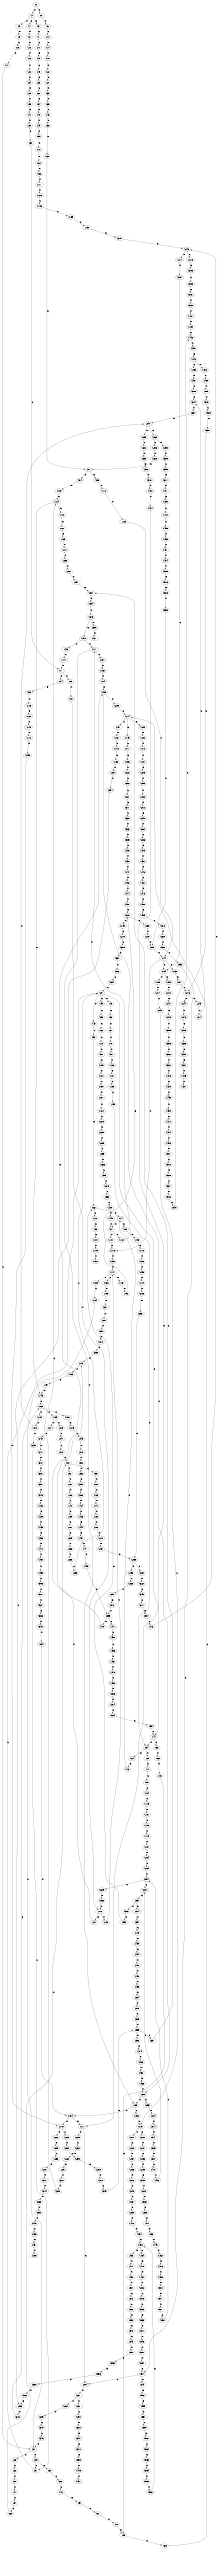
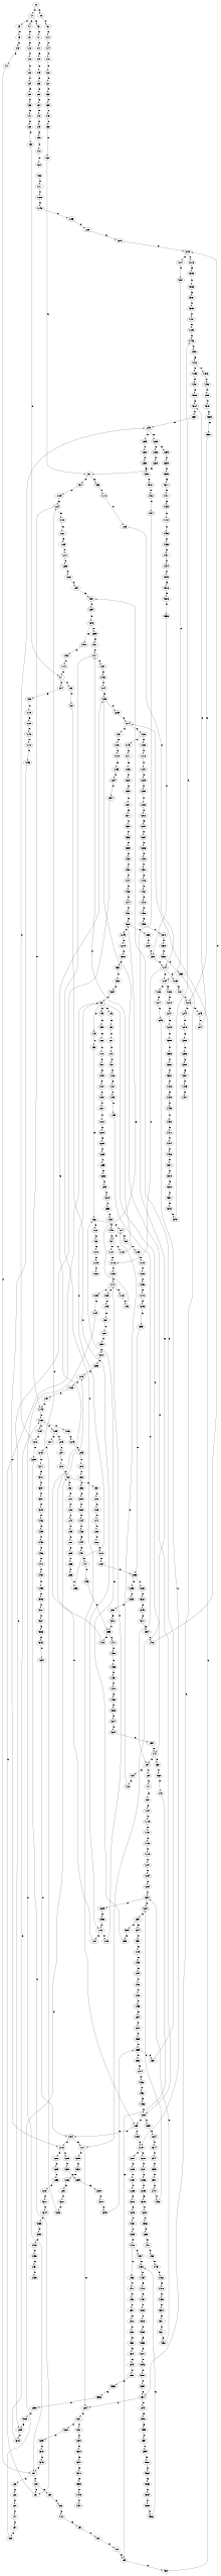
  strict digraph {
    S0
    S1
    S2
    S3
    S4
    S5
    S6
    S7
    S8
    S9
    S10
    S11
    S12
    S13
    S14
    S15
    S16
    S17
    S18
    S19
    S20
    S21
    S22
    S23
    S24
    S25
    S26
    S27
    S28
    S29
    S30
    S31
    S32
    S33
    S34
    S35
    S36
    S37
    S38
    S39
    S40
    S41
    S42
    S43
    S44
    S45
    S46
    S47
    S48
    S49
    S50
    S51
    S52
    S53
    S54
    S55
    S56
    S57
    S58
    S59
    S60
    S61
    S62
    S63
    S64
    S65
    S66
    S67
    S68
    S69
    S70
    S71
    S72
    S73
    S74
    S75
    S76
    S77
    S78
    S79
    S80
    S81
    S82
    S83
    S84
    S85
    S86
    S87
    S88
    S89
    S90
    S91
    S92
    S93
    S94
    S95
    S96
    S97
    S98
    S99
    S100
    S101
    S102
    S103
    S104
    S105
    S106
    S107
    S108
    S109
    S110
    S111
    S112
    S113
    S114
    S115
    S116
    S117
    S118
    S119
    S120
    S121
    S122
    S123
    S124
    S125
    S126
    S127
    S128
    S129
    S130
    S131
    S132
    S133
    S134
    S135
    S136
    S137
    S138
    S139
    S140
    S141
    S142
    S143
    S144
    S145
    S146
    S147
    S148
    S149
    S150
    S151
    S152
    S153
    S154
    S155
    S156
    S157
    S158
    S159
    S160
    S161
    S162
    S163
    S164
    S165
    S166
    S167
    S168
    S169
    S170
    S171
    S172
    S173
    S174
    S175
    S176
    S177
    S178
    S179
    S180
    S181
    S182
    S183
    S184
    S185
    S186
    S187
    S188
    S189
    S190
    S191
    S192
    S193
    S194
    S195
    S196
    S197
    S198
    S199
    S200
    S201
    S202
    S203
    S204
    S205
    S206
    S207
    S208
    S209
    S210
    S211
    S212
    S213
    S214
    S215
    S216
    S217
    S218
    S219
    S220
    S221
    S222
    S223
    S224
    S225
    S226
    S227
    S228
    S229
    S230
    S231
    S232
    S233
    S234
    S235
    S236
    S237
    S238
    S239
    S240
    S241
    S242
    S243
    S244
    S245
    S246
    S247
    S248
    S249
    S250
    S251
    S252
    S253
    S254
    S255
    S256
    S257
    S258
    S259
    S260
    S261
    S262
    S263
    S264
    S265
    S266
    S267
    S268
    S269
    S270
    S271
    S272
    S273
    S274
    S275
    S276
    S277
    S278
    S279
    S280
    S281
    S282
    S283
    S284
    S285
    S286
    S287
    S288
    S289
    S290
    S291
    S292
    S293
    S294
    S295
    S296
    S297
    S298
    S299
    S300
    S301
    S302
    S303
    S304
    S305
    S306
    S307
    S308
    S309
    S310
    S311
    S312
    S313
    S314
    S315
    S316
    S317
    S318
    S319
    S320
    S321
    S322
    S323
    S324
    S325
    S326
    S327
    S328
    S329
    S330
    S331
    S332
    S333
    S334
    S335
    S336
    S337
    S338
    S339
    S340
    S341
    S342
    S343
    S344
    S345
    S346
    S347
    S348
    S349
    S350
    S351
    S352
    S353
    S354
    S355
    S356
    S357
    S358
    S359
    S360
    S361
    S362
    S363
    S364
    S365
    S366
    S367
    S368
    S369
    S370
    S371
    S372
    S373
    S374
    S375
    S376
    S377
    n379 [label=S978]
    S379
    S380
    S381
    S382
    S383
    S384
    S385
    S386
    S387
    S388
    S389
    S390
    S391
    S392
    S393
    S394
    S395
    S396
    S397
    S398
    S399
    S400
    S401
    S402
    S403
    S404
    S405
    S406
    S407
    S408
    S409
    S410
    S411
    S412
    S413
    S414
    S415
    S416
    S417
    S418
    S419
    S420
    S421
    S422
    S423
    S424
    S425
    S426
    S427
    S428
    S429
    S430
    S431
    S432
    S433
    S434
    S435
    S436
    S437
    S438
    S439
    S440
    S441
    S442
    S443
    S444
    S445
    S446
    S447
    S448
    S449
    S450
    S451
    S452
    S453
    S454
    S455
    S456
    S457
    S458
    S459
    S460
    S461
    S462
    S463
    S464
    S465
    S466
    S467
    S468
    S469
    S470
    S471
    S472
    S473
    S474
    S475
    S476
    S477
    S478
    S479
    S480
    S481
    S482
    S483
    S484
    S485
    S486
    S487
    S488
    S489
    S490
    S491
    S492
    S493
    S494
    S495
    S496
    S497
    S498
    S499
    S500
    S501
    S502
    S503
    S504
    S505
    S506
    S507
    S508
    S509
    S510
    S511
    S512
    S513
    S514
    S515
    S516
    S517
    S518
    S519
    S520
    S521
    S522
    S523
    S524
    S525
    S526
    S527
    S528
    S529
    S530
    S531
    S532
    S533
    S534
    S535
    S536
    S537
    S538
    S539
    S540
    S541
    S542
    S543
    S544
    S545
    S546
    S547
    S548
    S549
    S550
    S551
    S552
    S553
    S554
    S555
    S556
    S557
    S558
    S559
    S560
    S561
    S562
    S563
    S564
    S565
    S566
    S0 -> S1 [label=A]
    S0 -> S2 [label=T]
    S1 -> S3 [label=G]
    S1 -> S4 [label=C]
    S1 -> S5 [label=A]
    S2 -> S6 [label=A]
    S3 -> S7 [label=C]
    S4 -> S8 [label=T]
    S5 -> S9 [label=A]
    S6 -> S10 [label=G]
    S7 -> S11 [label=C]
    S8 -> S12 [label=T]
    S9 -> S13 [label=C]
    S10 -> S14 [label=T]
    S11 -> S15 [label=G]
    S12 -> S16 [label=A]
    S13 -> S17 [label=C]
    S14 -> S18 [label=A]
    S15 -> S19 [label=C]
    S16 -> S20 [label=T]
    S17 -> S21 [label=T]
    S18 -> S22 [label=T]
    S19 -> S23 [label=G]
    S20 -> S24 [label=T]
    S21 -> S25 [label=T]
    S21 -> S26 [label=C]
    S22 -> S27 [label=G]
    S23 -> S28 [label=C]
    S24 -> S29 [label=G]
    S25 -> S30 [label=T]
    S25 -> S31 [label=C]
    S26 -> S32 [label=C]
    S27 -> S33 [label=T]
    S28 -> S34 [label=C]
    S29 -> S35 [label=T]
    S30 -> S36 [label=C]
    S31 -> S37 [label=C]
    S32 -> S38 [label=T]
    S33 -> S39 [label=A]
    S34 -> S40 [label=A]
    S35 -> S41 [label=G]
    S36 -> S42 [label=C]
    S37 -> S43 [label=T]
    S37 -> S44 [label=C]
    S37 -> S45 [label=G]
    S37 -> S46 [label=A]
    S38 -> S47 [label=T]
    S39 -> S48 [label=G]
    S40 -> S49 [label=T]
    S41 -> S50 [label=A]
    S42 -> S51 [label=G]
    S43 -> S52 [label=G]
    S44 -> S53 [label=G]
    S44 -> S54 [label=T]
    S45 -> S55 [label=G]
    S46 -> S56 [label=G]
    S47 -> S57 [label=C]
    S48 -> S58 [label=C]
    S49 -> S59 [label=C]
    S50 -> S60 [label=C]
    S51 -> S61 [label=T]
    S52 -> S62 [label=G]
    S53 -> S63 [label=T]
    S54 -> S64 [label=G]
    S54 -> S65 [label=A]
    S55 -> S66 [label=G]
    S56 -> S67 [label=T]
    S57 -> S68 [label=G]
    S58 -> S69 [label=A]
    S59 -> S70 [label=T]
    S60 -> S71 [label=T]
    S61 -> S72 [label=A]
    S62 -> S73 [label=C]
    S62 -> S74 [label=T]
    S63 -> S75 [label=A]
    S64 -> S76 [label=G]
    S65 -> S77 [label=C]
    S66 -> S78 [label=C]
    S67 -> S79 [label=T]
    S68 -> S80 [label=A]
    S69 -> S81 [label=G]
    S70 -> S82 [label=A]
    S71 -> S83 [label=A]
    S71 -> S84 [label=T]
    S72 -> S85 [label=G]
    S73 -> S86 [label=G]
    S74 -> S87 [label=A]
    S74 -> S88 [label=G]
    S75 -> S85 [label=G]
    S76 -> S74 [label=T]
    S77 -> S89 [label=G]
    S78 -> S90 [label=T]
    S79 -> S91 [label=T]
    S80 -> S92 [label=A]
    S80 -> S93 [label=C]
    S81 -> S94 [label=A]
    S81 -> S95 [label=G]
-   S82 -> S96 [label=C]
    S83 -> S97 [label=A]
    S84 -> S98 [label=G]
    S85 -> S99 [label=T]
    S86 -> S100 [label=G]
    S87 -> S101 [label=A]
    S87 -> S102 [label=G]
    S88 -> S103 [label=A]
    S89 -> S104 [label=C]
    S90 -> S105 [label=G]
    S91 -> S106 [label=T]
    S92 -> S107 [label=T]
    S93 -> S108 [label=C]
    S94 -> S109 [label=A]
    S95 -> S110 [label=T]
    S96 -> S111 [label=A]
    S97 -> S112 [label=A]
    S98 -> S113 [label=A]
    S99 -> S114 [label=C]
    S100 -> S115 [label=T]
    S101 -> S116 [label=A]
    S102 -> S117 [label=A]
    S103 -> S118 [label=T]
    S104 -> S119 [label=A]
    S105 -> S120 [label=T]
    S106 -> S121 [label=C]
    S107 -> S122 [label=A]
    S108 -> S123 [label=C]
    S109 -> S124 [label=G]
    S110 -> S125 [label=A]
    S111 -> S126 [label=T]
    S112 -> S127 [label=G]
    S112 -> S128 [label=A]
    S113 -> S129 [label=G]
    S114 -> S130 [label=G]
    S114 -> S131 [label=C]
    S115 -> S132 [label=T]
    S116 -> S133 [label=A]
    S117 -> S134 [label=G]
    S117 -> S135 [label=A]
    S118 -> S136 [label=A]
    S119 -> S137 [label=A]
    S120 -> S138 [label=C]
    S121 -> S139 [label=C]
    S122 -> S140 [label=C]
    S123 -> S141 [label=A]
    S124 -> S142 [label=G]
    S124 -> S143 [label=A]
    S125 -> S144 [label=A]
    S126 -> S145 [label=C]
    S127 -> S146 [label=A]
    S128 -> S147 [label=A]
    S129 -> S148 [label=A]
-   S114 -> S149 [label=G]
+   S130 -> S149 [label=G]
    S130 -> S150 [label=T]
    S131 -> S151 [label=A]
    S133 -> S147 [label=A]
    S134 -> S152 [label=T]
    S135 -> S153 [label=C]
    S135 -> S154 [label=A]
    S136 -> S155 [label=A]
    S137 -> S156 [label=C]
    S138 -> S157 [label=A]
    S139 -> S158 [label=C]
    S140 -> S159 [label=G]
    S141 -> S160 [label=A]
    S142 -> S161 [label=G]
    S143 -> S162 [label=C]
    S144 -> S116 [label=A]
    S144 -> S163 [label=C]
    S144 -> S164 [label=G]
    S145 -> S165 [label=C]
    S146 -> S166 [label=A]
    S147 -> S167 [label=T]
    S147 -> S168 [label=G]
    S147 -> S169 [label=C]
    S148 -> S170 [label=A]
    S149 -> S171 [label=C]
    S150 -> S172 [label=T]
    S151 -> S173 [label=C]
    S152 -> S174 [label=A]
    S153 -> S175 [label=C]
    S154 -> S176 [label=A]
    S154 -> S177 [label=G]
    S155 -> S178 [label=T]
    S156 -> S179 [label=A]
    S157 -> S180 [label=A]
    S158 -> S54 [label=T]
    S159 -> S181 [label=C]
    S160 -> S182 [label=T]
    S161 -> S183 [label=G]
    S162 -> S184 [label=C]
    S162 -> S185 [label=T]
    S162 -> S186 [label=A]
    S163 -> S187 [label=G]
    S164 -> S188 [label=A]
    S164 -> S189 [label=G]
    S165 -> S190 [label=G]
    S166 -> S191 [label=G]
    S167 -> S192 [label=A]
    S168 -> S193 [label=A]
    S169 -> S194 [label=C]
    S170 -> S195 [label=A]
    S171 -> S196 [label=G]
    S172 -> S197 [label=A]
    S173 -> S198 [label=G]
    S174 -> S199 [label=G]
    S175 -> S200 [label=C]
    S175 -> S201 [label=T]
    S176 -> S202 [label=T]
    S176 -> S203 [label=C]
    S177 -> S204 [label=G]
    S177 -> S205 [label=T]
    S178 -> S206 [label=T]
    S179 -> S207 [label=A]
    S180 -> S208 [label=C]
    S181 -> S209 [label=C]
    S182 -> S210 [label=T]
    S183 -> S211 [label=T]
    S184 -> S212 [label=T]
    S185 -> S213 [label=T]
    S185 -> S214 [label=A]
    S186 -> S215 [label=G]
    S187 -> S216 [label=G]
    S188 -> S217 [label=A]
    S189 -> S218 [label=A]
    S190 -> S219 [label=G]
    S191 -> S143 [label=A]
    S192 -> S220 [label=G]
    S193 -> S221 [label=T]
    S194 -> S21 [label=T]
    S195 -> S176 [label=A]
    S196 -> S222 [label=A]
    S197 -> S223 [label=G]
    S198 -> S224 [label=A]
    S199 -> S225 [label=T]
    S199 -> S226 [label=A]
    S200 -> S227 [label=A]
    S201 -> S228 [label=G]
    S202 -> S229 [label=G]
    S203 -> S230 [label=A]
    S204 -> S231 [label=A]
    S205 -> S232 [label=C]
    S206 -> S233 [label=T]
    S207 -> S234 [label=A]
    S208 -> S235 [label=G]
    S209 -> S236 [label=T]
    S210 -> S237 [label=T]
    S211 -> S238 [label=C]
    S212 -> S239 [label=T]
    S212 -> S240 [label=A]
    S213 -> S241 [label=C]
    S214 -> S242 [label=G]
    S215 -> S243 [label=G]
    S216 -> S244 [label=A]
    S216 -> S245 [label=A]
    S217 -> S246 [label=C]
    S218 -> S247 [label=G]
    S219 -> S248 [label=T]
    S220 -> S249 [label=C]
    S220 -> S250 [label=G]
    S221 -> S251 [label=A]
    S222 -> S252 [label=C]
    S223 -> S253 [label=T]
    S224 -> S254 [label=A]
    S225 -> S114 [label=C]
    S226 -> S135 [label=A]
    S226 -> S255 [label=T]
    S227 -> S256 [label=G]
    S228 -> S257 [label=T]
    S229 -> S258 [label=G]
    S230 -> S259 [label=C]
    S231 -> S260 [label=A]
    S231 -> S261 [label=T]
    S232 -> S262 [label=A]
    S233 -> S263 [label=T]
    S234 -> S264 [label=C]
    S235 -> S265 [label=A]
    S236 -> S266 [label=T]
    S237 -> S263 [label=T]
    S238 -> S267 [label=A]
    S239 -> S31 [label=C]
    S240 -> S268 [label=G]
    S240 -> S269 [label=A]
    S241 -> S270 [label=G]
    S242 -> S271 [label=T]
    S243 -> S272 [label=T]
    S244 -> S273 [label=A]
    S245 -> S274 [label=C]
    S246 -> S175 [label=C]
    S247 -> S275 [label=G]
    S248 -> S276 [label=G]
    S248 -> S277 [label=A]
    S249 -> S278 [label=C]
    S250 -> S279 [label=T]
    S251 -> S280 [label=A]
    S252 -> S281 [label=C]
    S253 -> S282 [label=A]
    S254 -> S283 [label=G]
    S255 -> S284 [label=T]
    S256 -> S285 [label=T]
    S257 -> S286 [label=C]
    S258 -> S287 [label=T]
    S259 -> S288 [label=G]
    S260 -> S289 [label=A]
    S261 -> S290 [label=C]
    S262 -> S291 [label=G]
    S263 -> S292 [label=C]
    S263 -> S293 [label=G]
    S264 -> S294 [label=T]
    S265 -> S295 [label=C]
    S266 -> S296 [label=C]
    S267 -> S297 [label=G]
    S268 -> S298 [label=C]
    S268 -> S299 [label=A]
    S269 -> S300 [label=C]
    S270 -> S80 [label=A]
    S271 -> S301 [label=A]
    S272 -> S302 [label=T]
    S273 -> S303 [label=G]
    S274 -> S304 [label=C]
    S275 -> S305 [label=A]
    S276 -> S306 [label=G]
    S277 -> S307 [label=A]
    S278 -> S308 [label=C]
    S279 -> S309 [label=A]
    S280 -> S310 [label=A]
    S281 -> S311 [label=G]
    S282 -> S312 [label=C]
    S283 -> S313 [label=A]
    S284 -> S314 [label=T]
    S285 -> S315 [label=G]
    S286 -> S316 [label=T]
    S287 -> S317 [label=T]
    S288 -> S318 [label=T]
    S289 -> S319 [label=C]
    S290 -> S320 [label=T]
    S291 -> S321 [label=A]
    S292 -> S322 [label=T]
    S293 -> S323 [label=G]
    S294 -> S324 [label=C]
    S294 -> S325 [label=A]
    S295 -> S326 [label=A]
    S296 -> S37 [label=C]
    S297 -> S327 [label=G]
    S298 -> S328 [label=A]
    S299 -> S329 [label=T]
    S300 -> S330 [label=A]
    S301 -> S331 [label=A]
    S302 -> S332 [label=C]
    S303 -> S333 [label=C]
    S304 -> S334 [label=T]
    S305 -> S335 [label=A]
    S306 -> S336 [label=C]
    S307 -> S164 [label=G]
    S308 -> S337 [label=T]
    S309 -> S144 [label=A]
    S310 -> S338 [label=G]
    S311 -> S339 [label=C]
    S312 -> S340 [label=G]
    S313 -> S162 [label=C]
    S314 -> S341 [label=A]
    S315 -> S342 [label=T]
    S316 -> S343 [label=C]
    S317 -> S344 [label=T]
    S318 -> S345 [label=C]
    S319 -> S346 [label=C]
    S320 -> S347 [label=G]
    S321 -> S348 [label=A]
    S322 -> S349 [label=C]
    S323 -> S350 [label=A]
    S324 -> S351 [label=C]
    S325 -> S352 [label=A]
    S326 -> S353 [label=C]
    S327 -> S354 [label=G]
    S328 -> S81 [label=G]
    S329 -> S355 [label=C]
    S330 -> S356 [label=G]
    S331 -> S357 [label=T]
    S332 -> S358 [label=C]
    S333 -> S359 [label=C]
    S334 -> S240 [label=A]
    S335 -> S360 [label=T]
    S336 -> S361 [label=G]
    S337 -> S362 [label=T]
    S338 -> S146 [label=A]
    S339 -> S363 [label=T]
    S340 -> S364 [label=T]
    S341 -> S365 [label=A]
    S342 -> S366 [label=C]
    S343 -> S367 [label=G]
    S344 -> S368 [label=T]
    S345 -> S369 [label=A]
    S346 -> S21 [label=T]
    S347 -> S370 [label=G]
    S348 -> S124 [label=G]
    S349 -> S371 [label=C]
    S350 -> S372 [label=G]
    S351 -> S373 [label=T]
    S351 -> S374 [label=G]
    S352 -> S112 [label=A]
    S353 -> S375 [label=T]
    S354 -> S376 [label=T]
    S355 -> S377 [label=G]
    S356 -> n379 [label=A]
    S357 -> S379 [label=A]
    S358 -> S380 [label=T]
    S359 -> S381 [label=G]
    S360 -> S382 [label=A]
    S361 -> S383 [label=C]
    S362 -> S384 [label=C]
    S363 -> S385 [label=T]
    S364 -> S386 [label=G]
    S365 -> S387 [label=A]
    S366 -> S388 [label=G]
    S367 -> S389 [label=C]
    S368 -> S390 [label=A]
    S369 -> S391 [label=G]
    S369 -> S392 [label=A]
    S370 -> S393 [label=G]
    S371 -> S394 [label=G]
    S372 -> S395 [label=T]
    S373 -> S396 [label=G]
    S374 -> S397 [label=A]
    S375 -> S398 [label=G]
    S376 -> S399 [label=A]
    S376 -> S400 [label=G]
    S377 -> S401 [label=A]
    n379 -> S402 [label=A]
    S379 -> S403 [label=T]
    S380 -> S404 [label=A]
    S381 -> S405 [label=T]
    S382 -> S406 [label=T]
    S383 -> S407 [label=T]
    S384 -> S37 [label=C]
    S385 -> S408 [label=C]
    S386 -> S409 [label=G]
    S387 -> S410 [label=C]
    S388 -> S411 [label=G]
    S389 -> S412 [label=T]
    S390 -> S413 [label=T]
    S391 -> S327 [label=G]
    S392 -> S414 [label=G]
    S393 -> S415 [label=T]
    S394 -> S416 [label=G]
    S395 -> S417 [label=C]
    S395 -> S418 [label=A]
    S396 -> S62 [label=G]
    S397 -> S419 [label=G]
    S398 -> S420 [label=G]
    S399 -> S421 [label=G]
    S400 -> S422 [label=A]
    S401 -> S423 [label=G]
    S402 -> S424 [label=A]
    S403 -> S425 [label=G]
    S404 -> S426 [label=T]
    S405 -> S427 [label=T]
    S406 -> S428 [label=C]
    S407 -> S429 [label=A]
    S408 -> S430 [label=A]
    S409 -> S431 [label=A]
    S410 -> S432 [label=T]
    S411 -> S433 [label=T]
    S412 -> S434 [label=T]
    S413 -> S435 [label=A]
    S414 -> S436 [label=T]
    S415 -> S437 [label=A]
    S416 -> S248 [label=T]
    S417 -> S438 [label=T]
    S418 -> S199 [label=G]
    S419 -> S439 [label=G]
    S420 -> S440 [label=T]
-   S400 -> S117 [label=A]
+   S421 -> S117 [label=A]
    S422 -> S441 [label=C]
    S423 -> S442 [label=C]
    S424 -> S177 [label=G]
    S425 -> S443 [label=A]
    S426 -> S444 [label=G]
    S428 -> S445 [label=T]
    S429 -> S446 [label=C]
    S430 -> S447 [label=A]
    S431 -> S448 [label=C]
    S432 -> S324 [label=C]
    S433 -> S449 [label=T]
    S434 -> S450 [label=G]
    S435 -> S451 [label=G]
    S436 -> S452 [label=A]
    S438 -> S453 [label=C]
    S439 -> S454 [label=G]
    S440 -> S87 [label=A]
    S441 -> S71 [label=T]
    S442 -> S455 [label=C]
    S443 -> S456 [label=C]
    S444 -> S457 [label=G]
    S445 -> S458 [label=T]
    S446 -> S459 [label=C]
    S447 -> S460 [label=A]
    S448 -> S461 [label=G]
    S449 -> S462 [label=T]
-   S450 -> S463 [label=G]
+   S412 -> S463 [label=G]
    S450 -> S464 [label=C]
    S451 -> S465 [label=A]
    S452 -> S466 [label=G]
    S453 -> S467 [label=T]
    S454 -> S468 [label=A]
    S455 -> S469 [label=C]
    S456 -> S470 [label=A]
    S457 -> S471 [label=A]
    S458 -> S472 [label=C]
    S459 -> S473 [label=G]
    S460 -> S474 [label=T]
    S461 -> S475 [label=G]
    S462 -> S476 [label=G]
    S463 -> S477 [label=A]
    S464 -> S478 [label=G]
    S466 -> S226 [label=A]
    S467 -> S479 [label=A]
    S468 -> S480 [label=A]
    S469 -> S481 [label=C]
    S470 -> S482 [label=A]
    S471 -> S483 [label=G]
    S472 -> S484 [label=A]
    S473 -> S485 [label=G]
    S473 -> S486 [label=T]
    S474 -> S487 [label=A]
    S475 -> S488 [label=C]
    S476 -> S489 [label=C]
    S477 -> S490 [label=C]
    S478 -> S491 [label=G]
    S479 -> S492 [label=C]
    S480 -> S493 [label=C]
    S481 -> S494 [label=T]
    S482 -> S495 [label=A]
    S483 -> S395 [label=T]
    S484 -> S496 [label=T]
    S485 -> S497 [label=A]
    S486 -> S498 [label=T]
    S487 -> S220 [label=G]
    S488 -> S499 [label=G]
    S489 -> S500 [label=A]
    S490 -> S501 [label=T]
    S491 -> S502 [label=T]
    S492 -> S503 [label=T]
    S493 -> S504 [label=G]
    S494 -> S505 [label=A]
    S495 -> S506 [label=T]
    S496 -> S507 [label=T]
    S497 -> S508 [label=C]
    S498 -> S509 [label=A]
    S499 -> S510 [label=G]
    S500 -> S511 [label=A]
    S501 -> S512 [label=G]
    S502 -> S513 [label=G]
    S503 -> S514 [label=T]
    S504 -> S515 [label=T]
    S505 -> S516 [label=G]
    S506 -> S517 [label=T]
    S507 -> S518 [label=C]
    S508 -> S304 [label=C]
    S509 -> S519 [label=A]
    S510 -> S520 [label=A]
    S511 -> S521 [label=A]
    S512 -> S522 [label=C]
    S513 -> S523 [label=T]
    S514 -> S524 [label=C]
    S515 -> S525 [label=C]
    S516 -> S526 [label=G]
    S517 -> S527 [label=A]
    S518 -> S528 [label=G]
    S519 -> S529 [label=C]
    S520 -> S530 [label=A]
    S521 -> S531 [label=C]
    S522 -> S532 [label=G]
    S523 -> S533 [label=G]
    S524 -> S534 [label=C]
    S525 -> S369 [label=A]
    S526 -> S535 [label=T]
    S527 -> S536 [label=G]
    S528 -> S537 [label=C]
    S529 -> S538 [label=G]
    S530 -> S539 [label=A]
    S531 -> S294 [label=T]
    S532 -> S540 [label=G]
    S533 -> S541 [label=G]
    S534 -> S44 [label=C]
    S535 -> S309 [label=A]
    S536 -> S542 [label=A]
    S537 -> S543 [label=T]
    S538 -> S216 [label=G]
    S539 -> S544 [label=G]
    S540 -> S545 [label=G]
    S541 -> S546 [label=A]
    S542 -> S547 [label=A]
    S543 -> S548 [label=A]
    S544 -> S204 [label=G]
    S544 -> S549 [label=A]
    S545 -> S550 [label=A]
    S546 -> S551 [label=A]
    S547 -> S154 [label=A]
    S548 -> S446 [label=C]
    S549 -> S552 [label=G]
    S550 -> S553 [label=C]
    S551 -> S554 [label=A]
    S552 -> S555 [label=G]
    S553 -> S556 [label=G]
    S554 -> S544 [label=G]
    S555 -> S557 [label=T]
    S556 -> S558 [label=A]
    S557 -> S559 [label=C]
    S558 -> S560 [label=A]
    S559 -> S561 [label=G]
    S560 -> S283 [label=G]
    S561 -> S562 [label=C]
    S562 -> S563 [label=G]
    S563 -> S564 [label=C]
    S564 -> S565 [label=T]
    S565 -> S566 [label=T]
    S566 -> S450 [label=G]
  }
